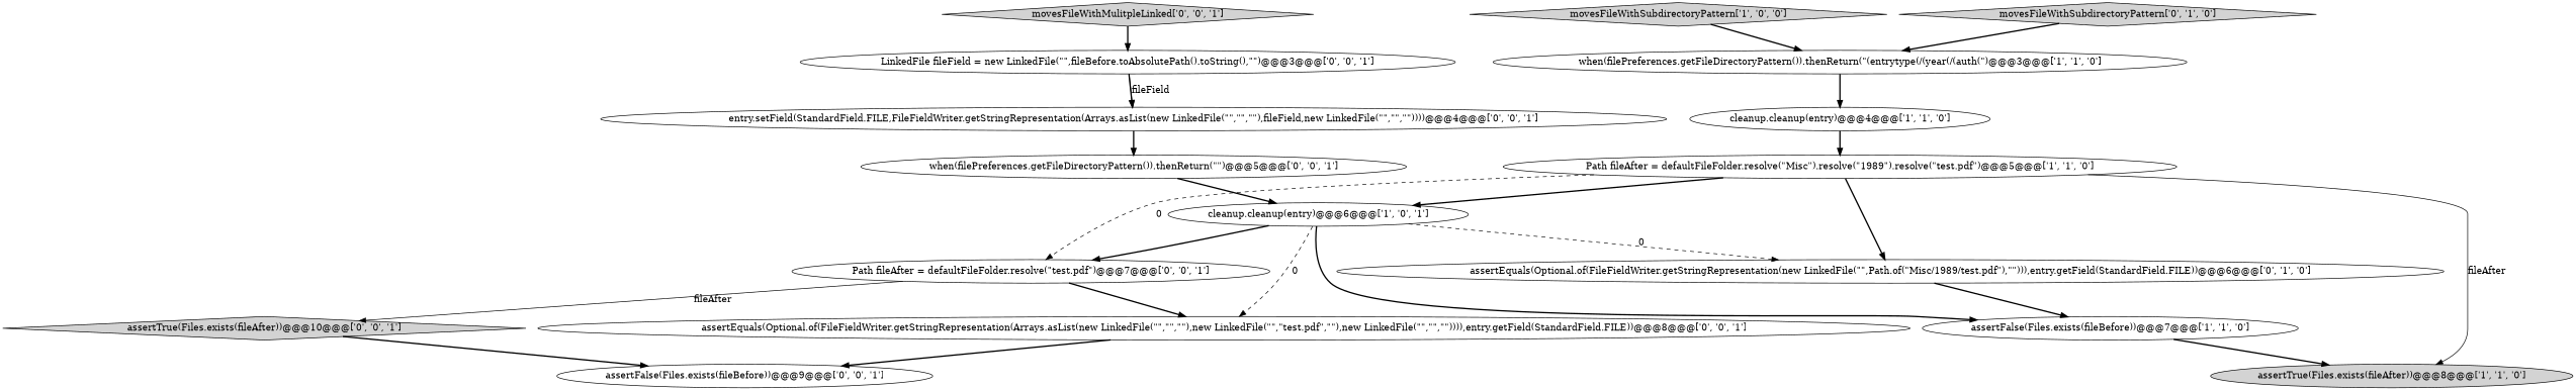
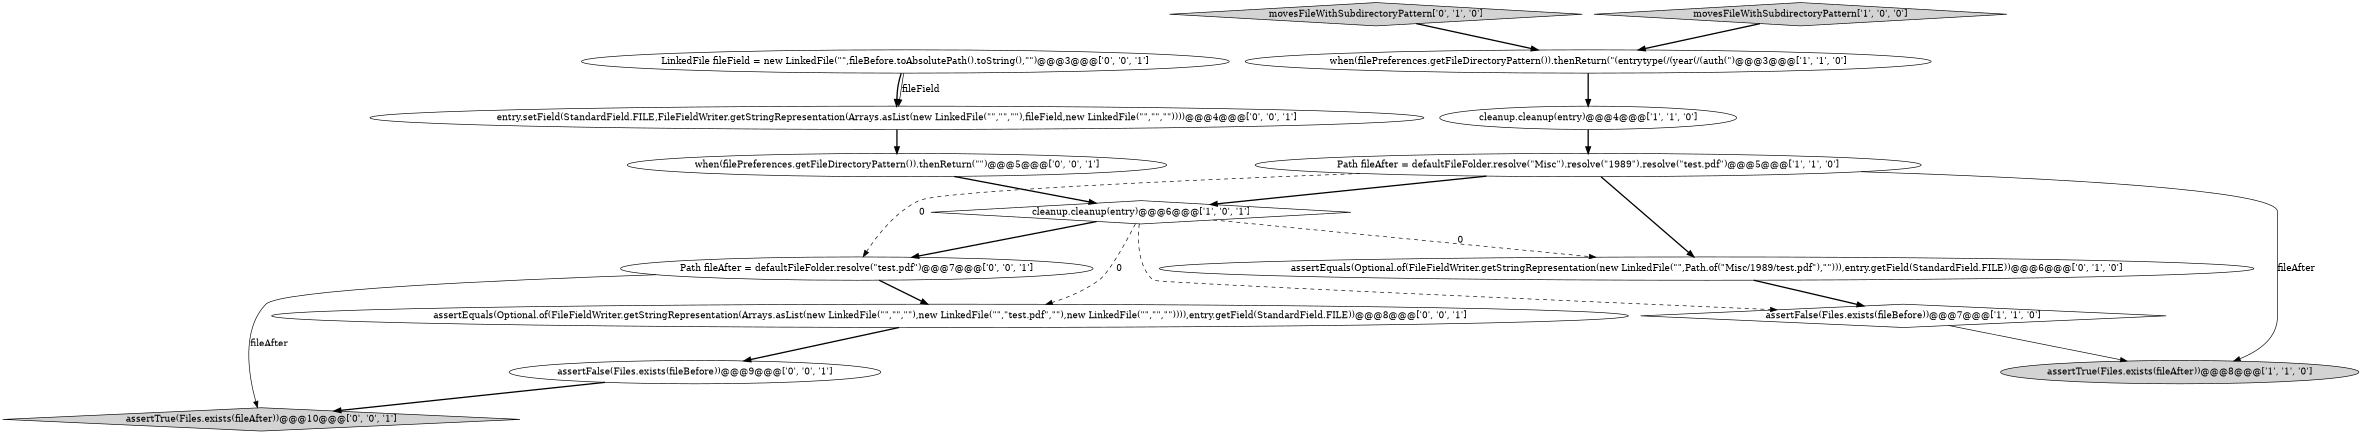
  digraph {
    node [fillcolor=white shape=ellipse style=filled]
    edge [style=bold]
    n1 [label="assertFalse(Files.exists(fileBefore))@@@9@@@['0', '0', '1']"]
    n2 [fillcolor=lightgray label="assertTrue(Files.exists(fileAfter))@@@10@@@['0', '0', '1']" shape=diamond]
    n3 [label="LinkedFile fileField = new LinkedFile(\"\",fileBefore.toAbsolutePath().toString(),\"\")@@@3@@@['0', '0', '1']"]
    n4 [label="entry.setField(StandardField.FILE,FileFieldWriter.getStringRepresentation(Arrays.asList(new LinkedFile(\"\",\"\",\"\"),fileField,new LinkedFile(\"\",\"\",\"\"))))@@@4@@@['0', '0', '1']"]
    n5 [label="when(filePreferences.getFileDirectoryPattern()).thenReturn(\"\")@@@5@@@['0', '0', '1']"]
    n6 [fillcolor=lightgray label="assertTrue(Files.exists(fileAfter))@@@8@@@['1', '1', '0']"]
-   n7 [label="assertFalse(Files.exists(fileBefore))@@@7@@@['1', '1', '0']"]
+   n7 [label="assertFalse(Files.exists(fileBefore))@@@7@@@['1', '1', '0']" shape=diamond]
    n8 [label="Path fileAfter = defaultFileFolder.resolve(\"Misc\").resolve(\"1989\").resolve(\"test.pdf\")@@@5@@@['1', '1', '0']"]
    n9 [label="Path fileAfter = defaultFileFolder.resolve(\"test.pdf\")@@@7@@@['0', '0', '1']"]
    n10 [label="assertEquals(Optional.of(FileFieldWriter.getStringRepresentation(new LinkedFile(\"\",Path.of(\"Misc/1989/test.pdf\"),\"\"))),entry.getField(StandardField.FILE))@@@6@@@['0', '1', '0']"]
-   n11 [label="cleanup.cleanup(entry)@@@6@@@['1', '0', '1']"]
+   n11 [label="cleanup.cleanup(entry)@@@6@@@['1', '0', '1']" shape=diamond]
    n12 [label="assertEquals(Optional.of(FileFieldWriter.getStringRepresentation(Arrays.asList(new LinkedFile(\"\",\"\",\"\"),new LinkedFile(\"\",\"test.pdf\",\"\"),new LinkedFile(\"\",\"\",\"\")))),entry.getField(StandardField.FILE))@@@8@@@['0', '0', '1']"]
    n13 [fillcolor=lightgray label="movesFileWithSubdirectoryPattern['0', '1', '0']" shape=diamond]
    n14 [label="when(filePreferences.getFileDirectoryPattern()).thenReturn(\"(entrytype(/(year(/(auth(\")@@@3@@@['1', '1', '0']"]
    n15 [label="cleanup.cleanup(entry)@@@4@@@['1', '1', '0']"]
    n16 [fillcolor=lightgray label="movesFileWithSubdirectoryPattern['1', '0', '0']" shape=diamond]
-   n17 [fillcolor=lightgray label="movesFileWithMulitpleLinked['0', '0', '1']" shape=diamond]
-   n2 -> n1
+   n1 -> n2
    n3 -> n4 [label=fileField style=solid]
    n3 -> n4
    n4 -> n5
    n5 -> n11
-   n7 -> n6
+   n7 -> n6 [style=solid]
    n8 -> n6 [label=fileAfter style=solid]
    n8 -> n9 [label=0 style=dashed]
    n8 -> n10
    n8 -> n11
    n9 -> n2 [label=fileAfter style=solid]
    n9 -> n12
    n10 -> n7
-   n11 -> n7
+   n11 -> n7 [style=dashed]
    n11 -> n9
    n11 -> n10 [label=0 style=dashed]
    n11 -> n12 [label=0 style=dashed]
    n12 -> n1
    n13 -> n14
    n14 -> n15
    n15 -> n8
    n16 -> n14
-   n17 -> n3
  }
